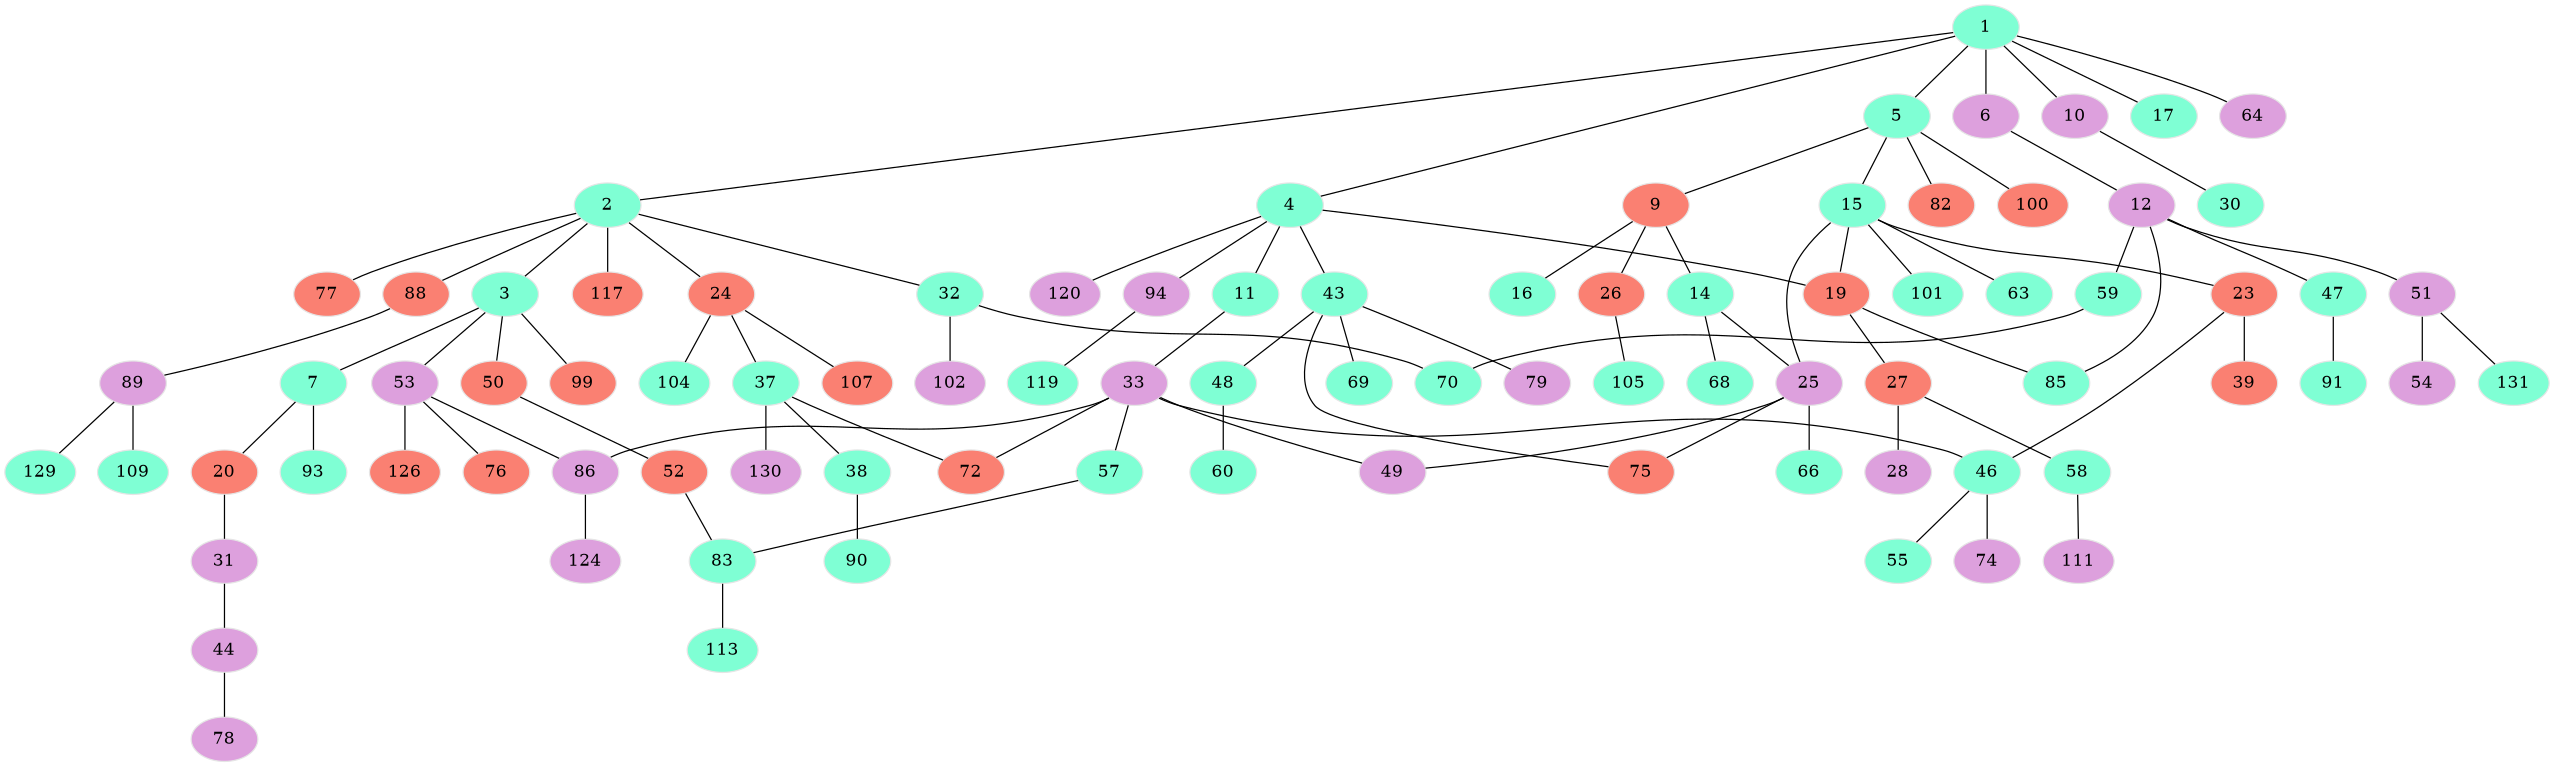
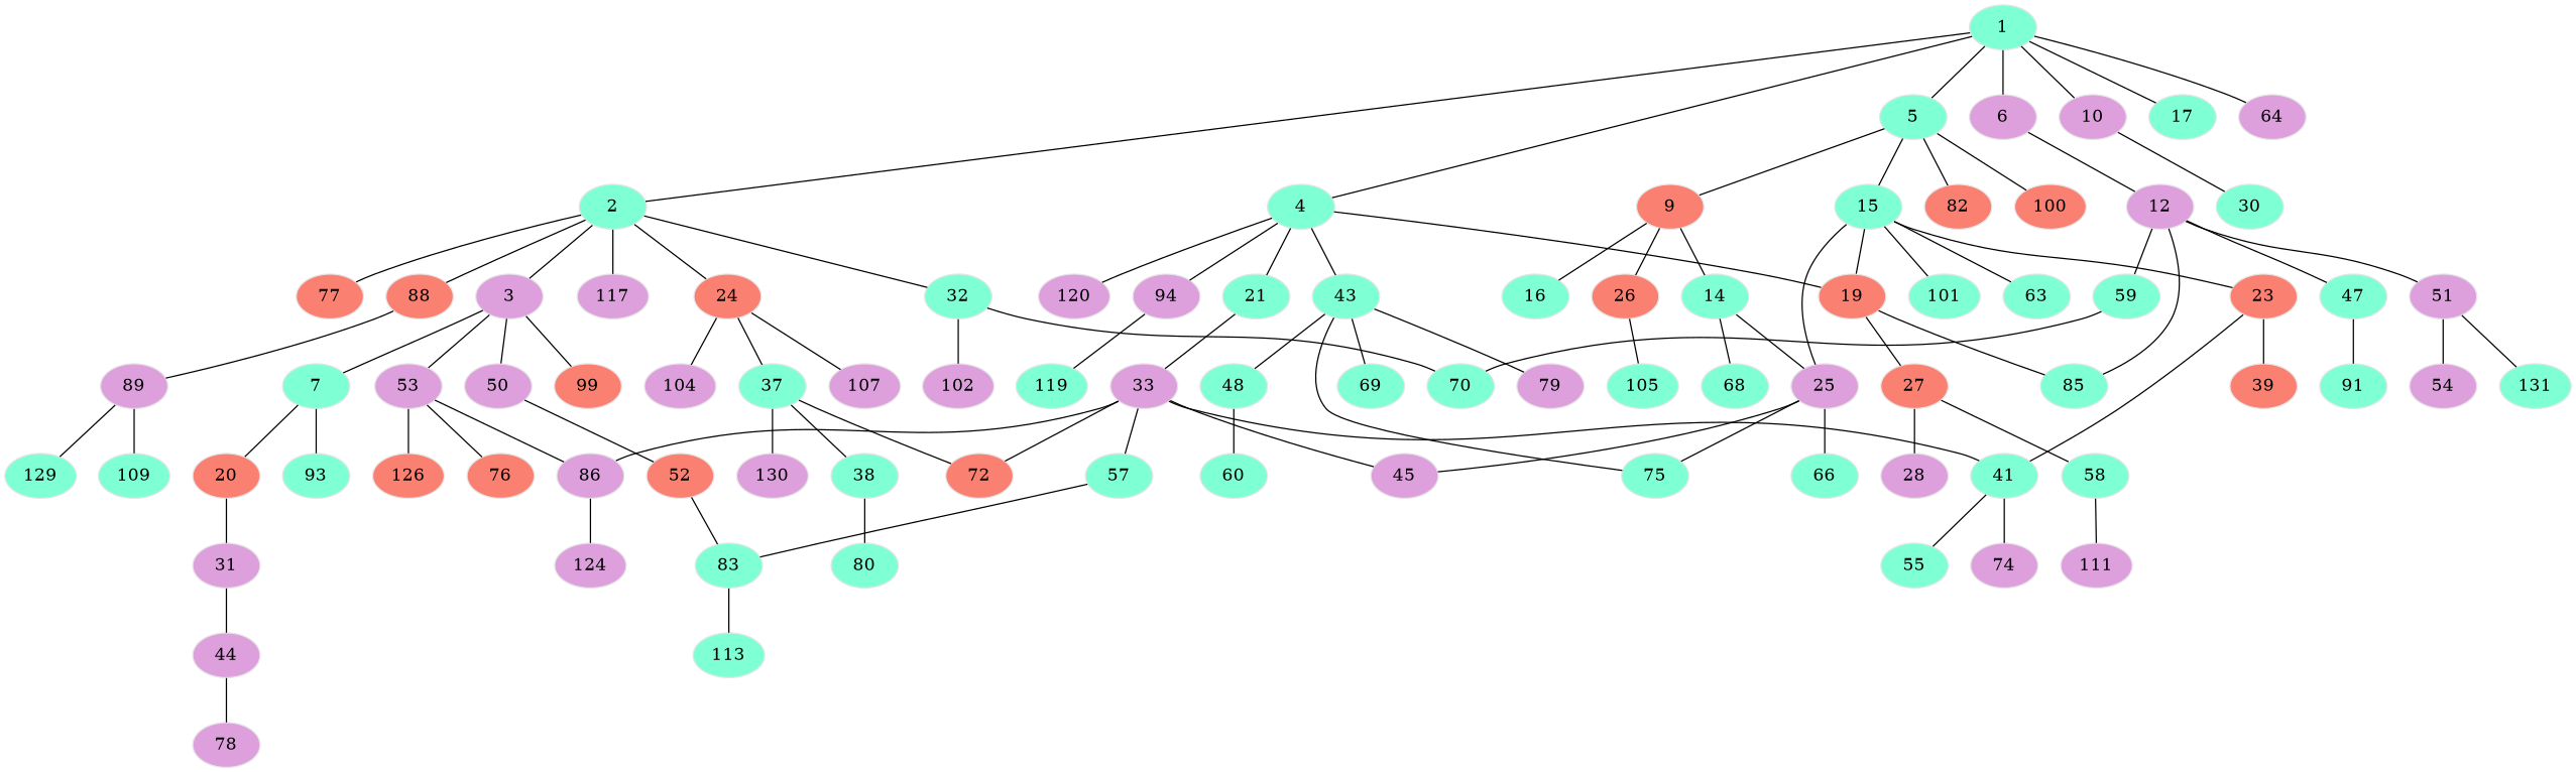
  graph {
    node [color=gray90 fillcolor=aquamarine style=filled]
    1 [super="+56"]
    2 [super="+18"]
    4 [super="+65"]
    5 [super="+46"]
    6 [fillcolor=plum super="+40"]
    10 [fillcolor=plum super="+22"]
    17
    64 [fillcolor=plum]
-   3
+   3 [fillcolor=plum]
    24 [fillcolor=salmon super="+29"]
    32 [super="+45"]
    77 [fillcolor=salmon]
    88 [fillcolor=salmon]
-   117 [fillcolor=salmon]
-   11 [super="+81"]
+   117 [fillcolor=plum]
+   11 [super="+81" label=21]
    19 [fillcolor=salmon super="+98"]
    43 [super="+67"]
    94 [fillcolor=plum]
    120 [fillcolor=plum super="+122"]
    9 [fillcolor=salmon super="+84"]
    15 [super="+21"]
    82 [fillcolor=salmon]
    100 [fillcolor=salmon]
    12 [fillcolor=plum super="+13"]
    30
    7 [super="+8"]
-   50 [fillcolor=salmon super="+116"]
+   50 [fillcolor=plum super="+116"]
    53 [fillcolor=plum super="+62"]
    99 [fillcolor=salmon super="+125"]
    37 [super="+97"]
-   104
-   107 [fillcolor=salmon]
+   104 [fillcolor=plum]
+   107 [fillcolor=plum]
    70 [super="+108"]
    102 [fillcolor=plum super="+110"]
-   49 [fillcolor=plum super="+121"]
+   49 [fillcolor=plum super="+121" label=45]
    89 [fillcolor=plum super="+106"]
    20 [fillcolor=salmon super="+103"]
    93
    52 [fillcolor=salmon]
    86 [fillcolor=plum super="+115"]
    76 [fillcolor=salmon]
    126 [fillcolor=salmon]
    33 [fillcolor=plum super="+36"]
    85
    27 [fillcolor=salmon super="+73"]
-   75 [fillcolor=salmon super="+90"]
+   75 [super="+90"]
    48
    69 [super="+118"]
    79 [fillcolor=plum]
    119
    14 [super="+112"]
    16
    26 [fillcolor=salmon]
    25 [fillcolor=plum super="+35"]
    23 [fillcolor=salmon]
    63 [super="+71"]
    101
    47 [super="+95"]
    51 [fillcolor=plum]
    59 [super="+128"]
    31 [fillcolor=plum super="+114"]
    68 [super="+127"]
    105
-   41 [super="+42" label=46]
+   41 [super="+42"]
    57
    72 [fillcolor=salmon super="+132"]
    91
    54 [fillcolor=plum]
    131
    66
    39 [fillcolor=salmon]
    28 [fillcolor=plum super="+92"]
    58
    44 [fillcolor=plum super="+96"]
    55 [super="+61"]
    74 [fillcolor=plum]
    38
    130 [fillcolor=plum]
    111 [fillcolor=plum]
    78 [fillcolor=plum]
    83 [super="+87"]
    124 [fillcolor=plum]
-   80 [label=90]
+   80
    60 [super="+123"]
    113
    109
    129
    1 -- 2
    1 -- 4
    1 -- 5
    1 -- 6
    1 -- 10
    1 -- 17
    1 -- 64
    2 -- 3
    2 -- 24
    2 -- 32
    2 -- 77
    2 -- 88
    2 -- 117
    4 -- 11
    4 -- 19
    4 -- 43
    4 -- 94
    4 -- 120
    5 -- 9
    5 -- 15
    5 -- 82
    5 -- 100
    6 -- 12
    10 -- 30
    3 -- 7
    3 -- 50
    3 -- 53
    3 -- 99
    24 -- 37
    24 -- 104
    24 -- 107
    32 -- 70
    32 -- 102
    88 -- 89
    11 -- 33
    19 -- 85
    19 -- 27
    43 -- 75
    43 -- 48
    43 -- 69
    43 -- 79
    94 -- 119
    9 -- 14
    9 -- 16
    9 -- 26
    15 -- 19
    15 -- 25
    15 -- 23
    15 -- 63
    15 -- 101
    12 -- 85
    12 -- 47
    12 -- 51
    12 -- 59
    7 -- 20
    7 -- 93
    50 -- 52
    53 -- 86
    53 -- 76
    53 -- 126
    37 -- 72
    37 -- 38
    37 -- 130
    89 -- 109
    89 -- 129
    20 -- 31
    52 -- 83
    86 -- 124
    33 -- 49
    33 -- 86
    33 -- 41
    33 -- 57
    33 -- 72
    27 -- 28
    27 -- 58
    48 -- 60
    14 -- 25
    14 -- 68
    26 -- 105
    25 -- 49
    25 -- 75
    25 -- 66
    23 -- 41
    23 -- 39
    47 -- 91
    51 -- 54
    51 -- 131
    59 -- 70
    31 -- 44
    41 -- 55
    41 -- 74
    57 -- 83
    58 -- 111
    44 -- 78
    38 -- 80
    83 -- 113
  }
